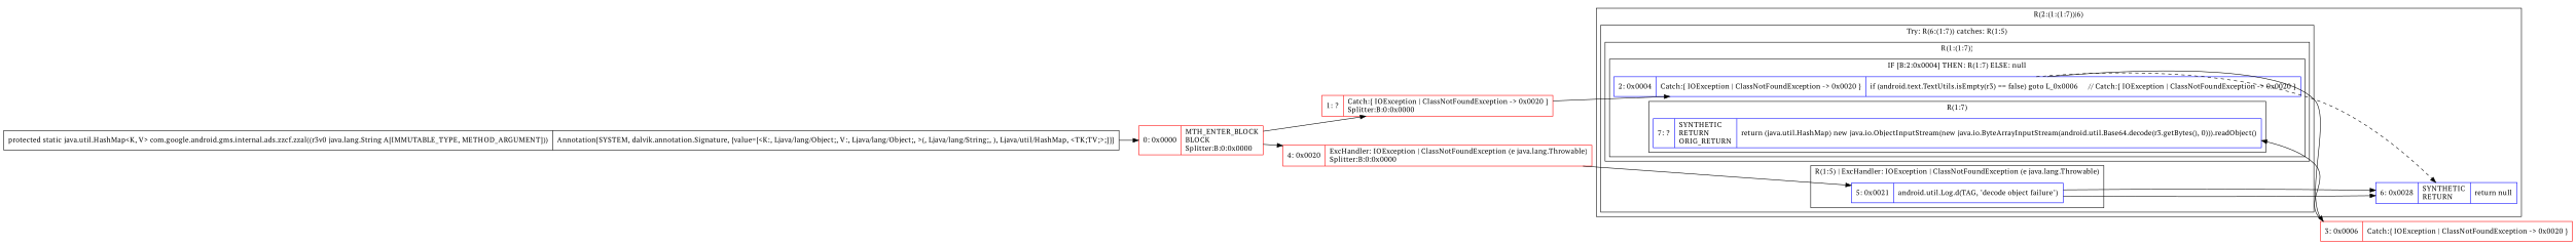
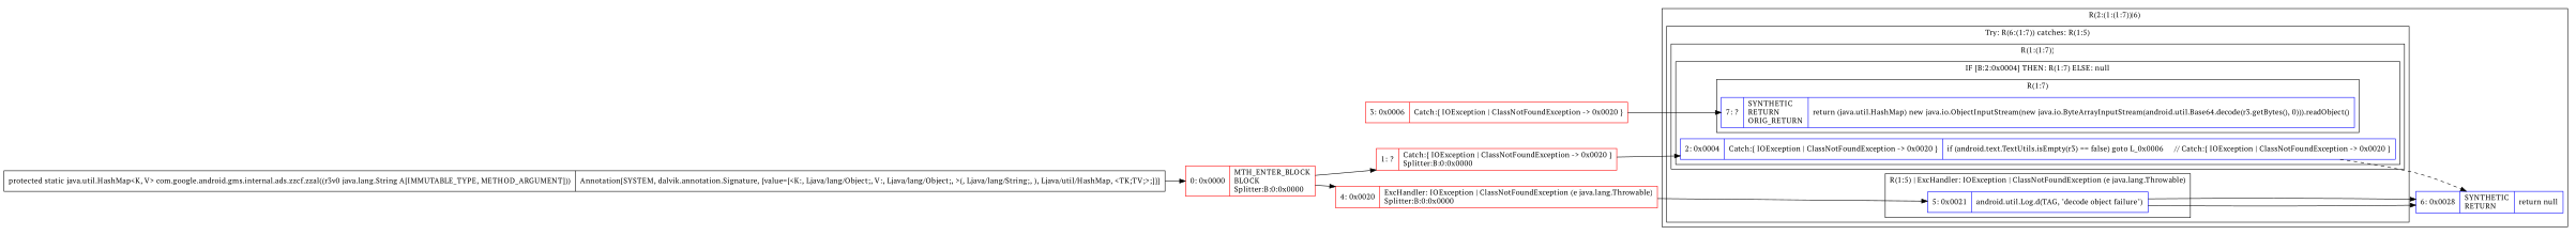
  digraph {
    fontname="PT Serif"
    rankdir=LR
    node [color=blue fontname="PT Serif" shape=record]
    edge [fontname="PT Serif"]
    n1 [label="{7\:\ ?|SYNTHETIC\lRETURN\lORIG_RETURN\l|return (java.util.HashMap) new java.io.ObjectInputStream(new java.io.ByteArrayInputStream(android.util.Base64.decode(r3.getBytes(), 0))).readObject()\l}"]
    n2 [label="{2\:\ 0x0004|Catch:\{ IOException \| ClassNotFoundException \-\> 0x0020 \}\l|if (android.text.TextUtils.isEmpty(r3) == false) goto L_0x0006     \/\/ Catch:\{ IOException \| ClassNotFoundException \-\> 0x0020 \}\l}"]
    n3 [label="{5\:\ 0x0021|android.util.Log.d(TAG, \"decode object failure\")\l}"]
    n4 [label="{6\:\ 0x0028|SYNTHETIC\lRETURN\l|return null\l}"]
    n5 [color=red label="{3\:\ 0x0006|Catch:\{ IOException \| ClassNotFoundException \-\> 0x0020 \}\l}"]
    n6 [color=red label="{0\:\ 0x0000|MTH_ENTER_BLOCK\lBLOCK\lSplitter:B:0:0x0000\l}"]
    n7 [color=red label="{1\:\ ?|Catch:\{ IOException \| ClassNotFoundException \-\> 0x0020 \}\lSplitter:B:0:0x0000\l}"]
    n8 [color=red label="{4\:\ 0x0020|ExcHandler: IOException \| ClassNotFoundException (e java.lang.Throwable)\lSplitter:B:0:0x0000\l}"]
    n9 [label="{protected static java.util.HashMap\<K, V\> com.google.android.gms.internal.ads.zzcf.zzal((r3v0 java.lang.String A[IMMUTABLE_TYPE, METHOD_ARGUMENT]))  | Annotation[SYSTEM, dalvik.annotation.Signature, \{value=[\<K:, Ljava\/lang\/Object;, V:, Ljava\/lang\/Object;, \>(, Ljava\/lang\/String;, ), Ljava\/util\/HashMap, \<TK;TV;\>;]\}]\l}" color=""]
    subgraph cluster_1 {
      label="R(2:(1:(1:7))|6)"
      n4
      subgraph cluster_2 {
        label="Try: R(6:(1:7)) catches: R(1:5)"
        subgraph cluster_3 {
          label="R(1:(1:7))"
          subgraph cluster_4 {
            label="IF [B:2:0x0004] THEN: R(1:7) ELSE: null"
            n2
            subgraph cluster_5 {
              label="R(1:7)"
              n1
            }
          }
        }
        subgraph cluster_6 {
          label="R(1:5) | ExcHandler: IOException \| ClassNotFoundException (e java.lang.Throwable)\l"
          n3
        }
      }
    }
    subgraph cluster_7 {
      label="R(1:5) | ExcHandler: IOException \| ClassNotFoundException (e java.lang.Throwable)\l"
    }
    n2 -> n4 [style=dashed]
-   n2 -> n5
    n3 -> n4
    n3 -> n4
    n5 -> n1
    n6 -> n7
    n6 -> n8
    n7 -> n2
    n8 -> n3
    n9 -> n6
  }
